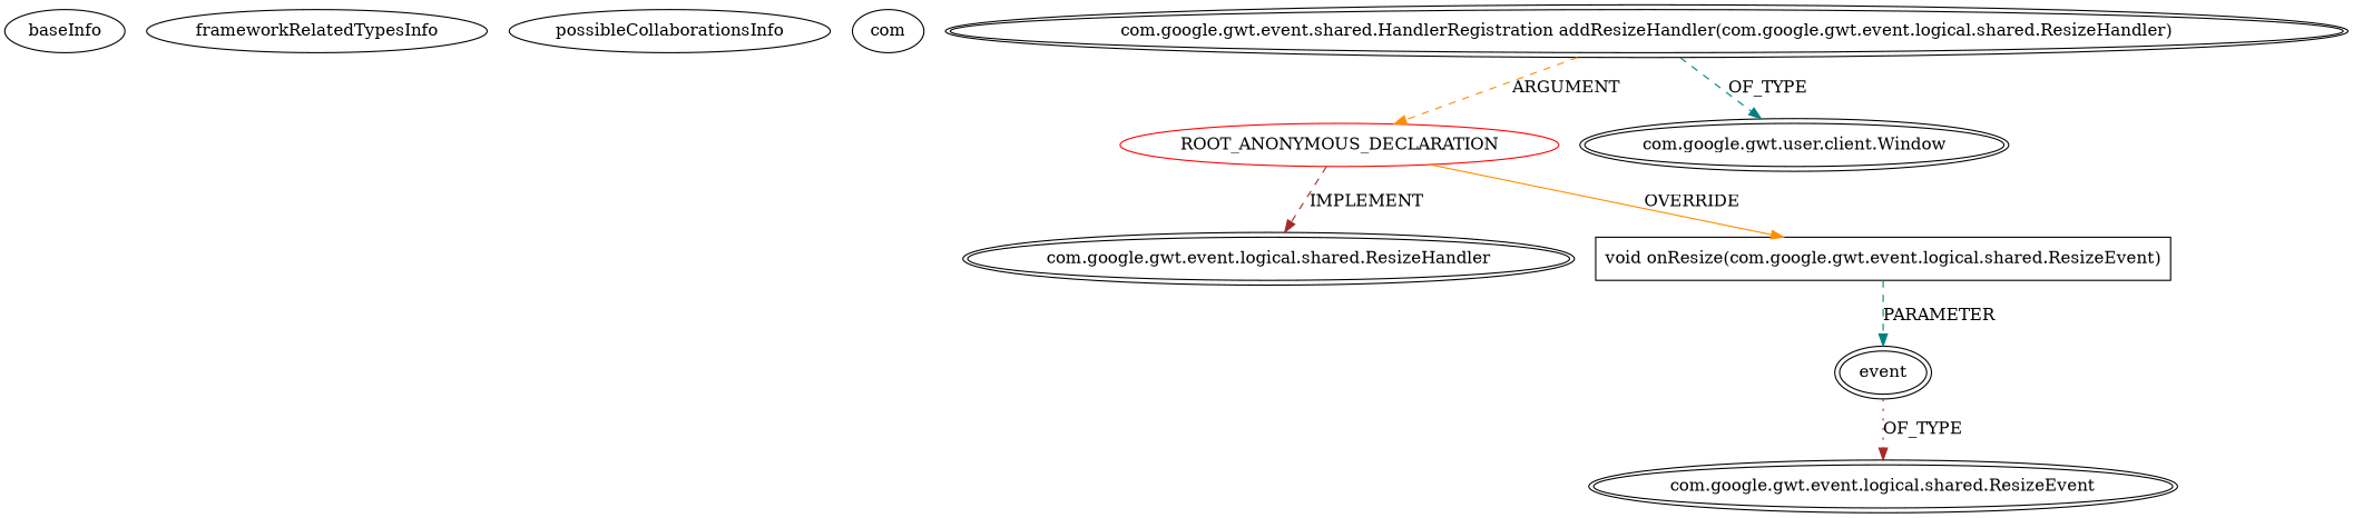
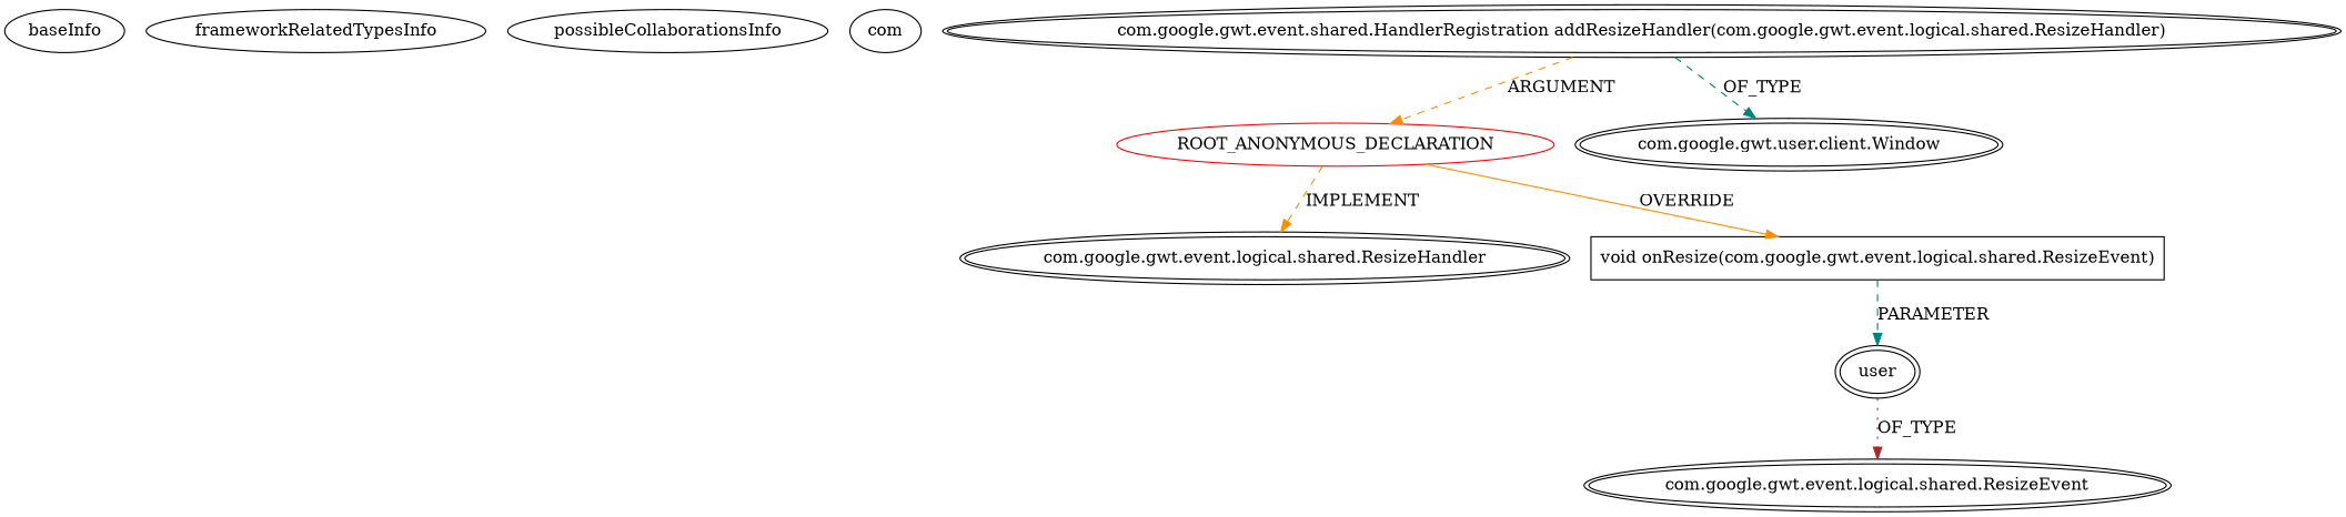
  digraph {
    node [isFrameworkType=true]
    edge [color=brown style=dashed]
    baseInfo [category=extension_graph graphId=4417 isAnonymous=true possibleRelation=false isFrameworkType=""]
    frameworkRelatedTypesInfo [0="com.google.gwt.event.logical.shared.ResizeHandler" isFrameworkType=""]
    possibleCollaborationsInfo [isFrameworkType=""]
    n4 [contextSignature="void show()" filePath="/robindelgado-gwt-visualization/gwt-visualization-master/src/fr/mncc/gwttoolbox/visualization/client/Chart.java" graphId=4417 label=com projectName="robindelgado-gwt-visualization" isFrameworkType=""]
    n5 [color=red isFrameworkType=false label=ROOT_ANONYMOUS_DECLARATION vertexType=ROOT_ANONYMOUS_DECLARATION]
    n6 [label="com.google.gwt.event.logical.shared.ResizeHandler" peripheries=2 vertexType=FRAMEWORK_INTERFACE_TYPE]
    n7 [isFrameworkType=false label="void onResize(com.google.gwt.event.logical.shared.ResizeEvent)" shape=box vertexType=OVERRIDING_METHOD_DECLARATION]
-   n8 [label=event peripheries=2 vertexType=PARAMETER_DECLARATION]
+   n8 [label=user peripheries=2 vertexType=PARAMETER_DECLARATION]
    n9 [label="com.google.gwt.event.shared.HandlerRegistration addResizeHandler(com.google.gwt.event.logical.shared.ResizeHandler)" peripheries=2 vertexType=OUTSIDE_CALL]
    n10 [label="com.google.gwt.user.client.Window" peripheries=2 vertexType=FRAMEWORK_CLASS_TYPE]
    n11 [label="com.google.gwt.event.logical.shared.ResizeEvent" peripheries=2 vertexType=FRAMEWORK_CLASS_TYPE]
-   n5 -> n6 [label=IMPLEMENT]
+   n5 -> n6 [color=darkorange label=IMPLEMENT]
    n5 -> n7 [color=darkorange label=OVERRIDE style=solid]
    n7 -> n8 [color=teal label=PARAMETER]
    n8 -> n11 [label=OF_TYPE style=dotted]
    n9 -> n5 [color=darkorange label=ARGUMENT]
    n9 -> n10 [color=teal label=OF_TYPE]
  }
